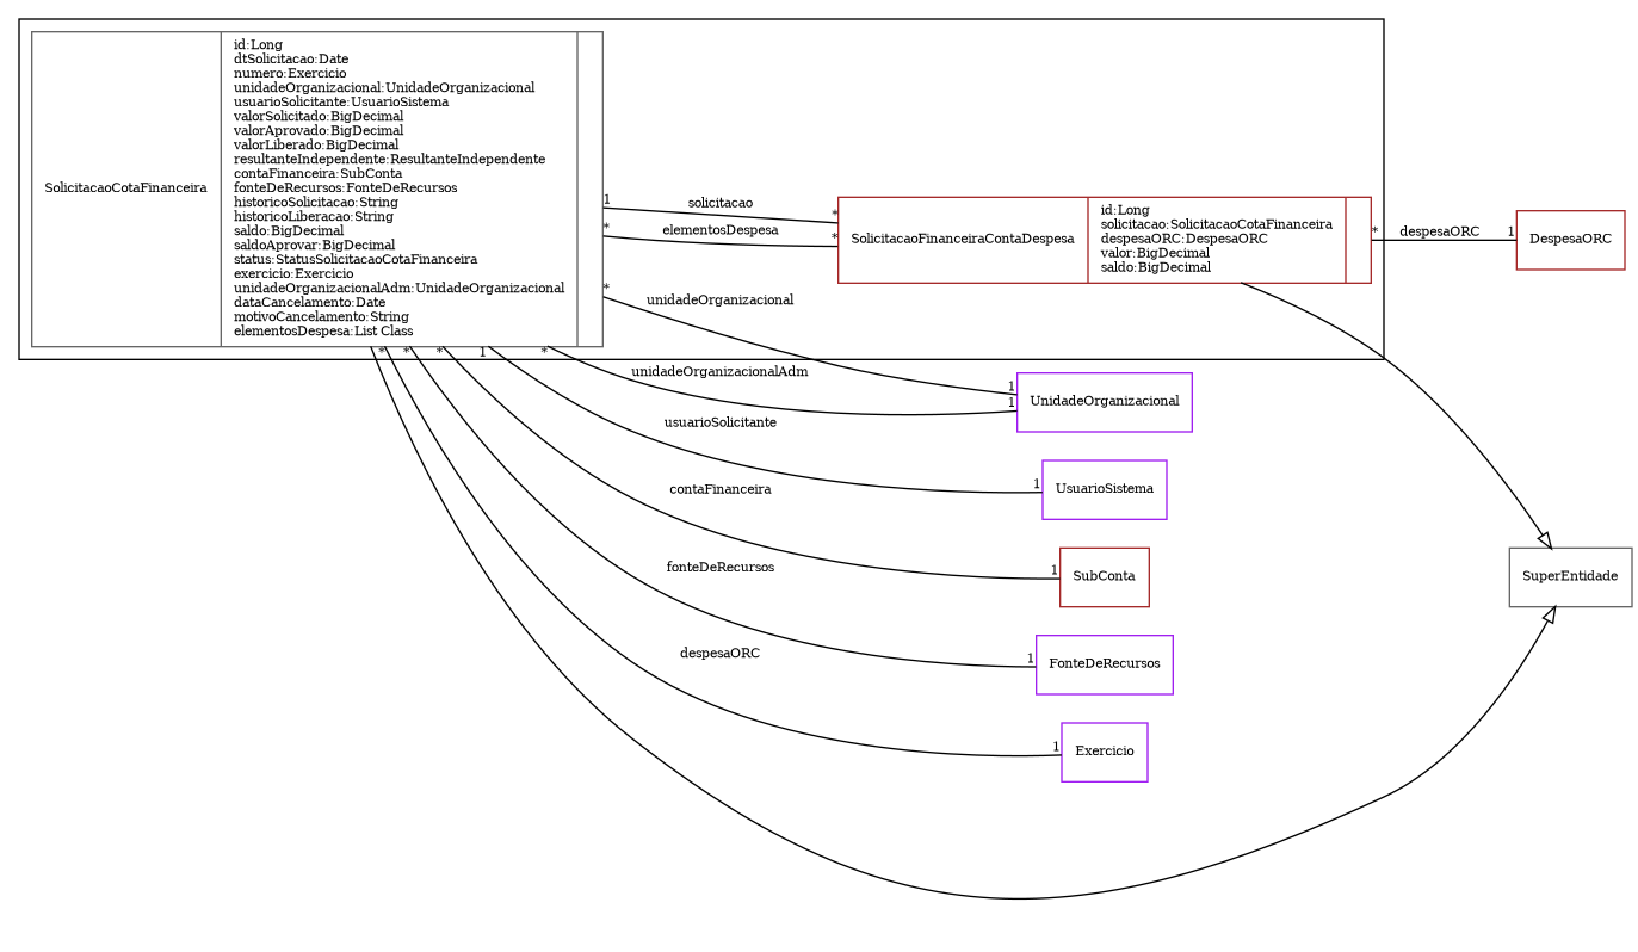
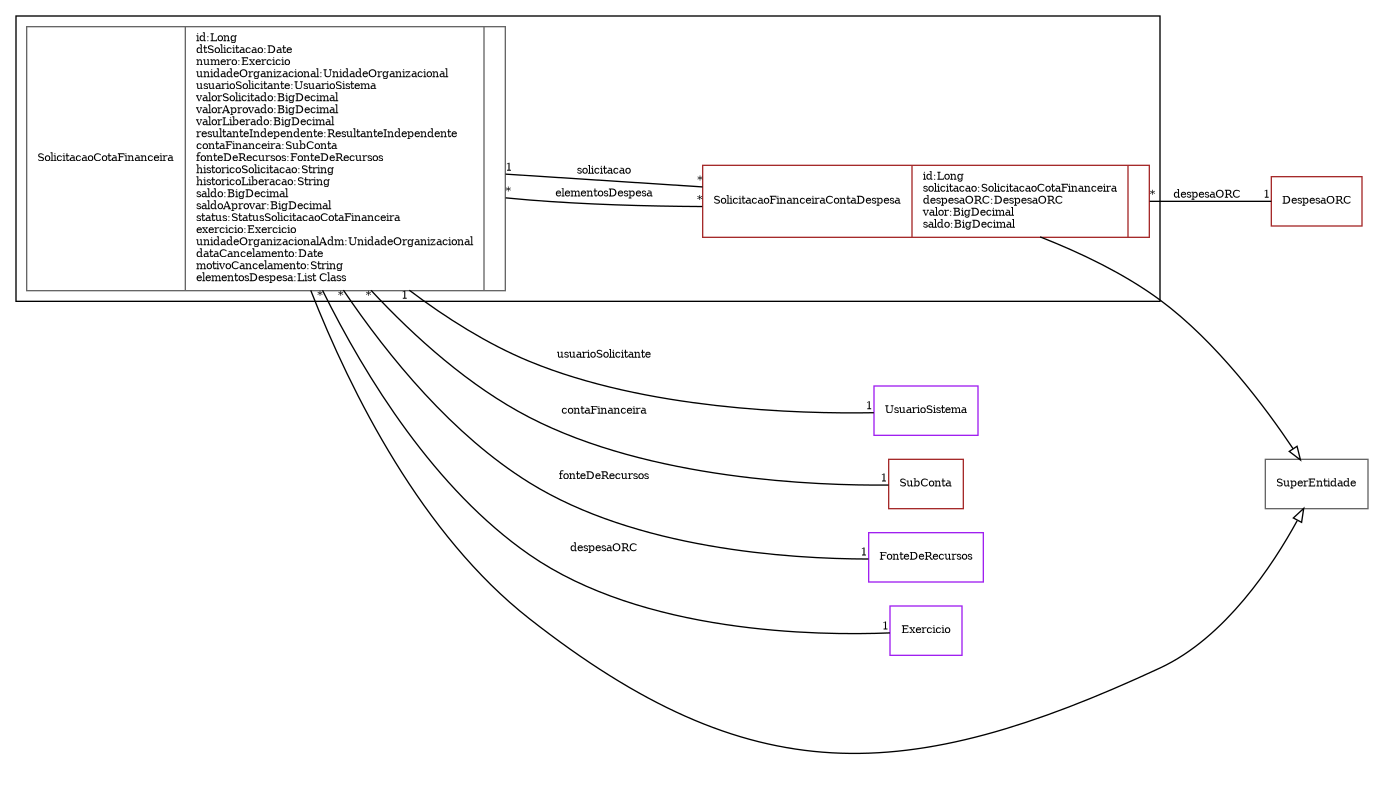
  digraph {
    fontname="Times-Roman"
    fontsize=8
    rankdir=LR
    node [color=purple fontname="Times-Roman" fontsize=8 shape=record]
    edge [arrowhead=none fontname="Times-Roman" fontsize=8 headlabel=1 taillabel="*"]
    n1 [color=gray40 label="{SolicitacaoCotaFinanceira|id:Long\ldtSolicitacao:Date\lnumero:Exercicio\lunidadeOrganizacional:UnidadeOrganizacional\lusuarioSolicitante:UsuarioSistema\lvalorSolicitado:BigDecimal\lvalorAprovado:BigDecimal\lvalorLiberado:BigDecimal\lresultanteIndependente:ResultanteIndependente\lcontaFinanceira:SubConta\lfonteDeRecursos:FonteDeRecursos\lhistoricoSolicitacao:String\lhistoricoLiberacao:String\lsaldo:BigDecimal\lsaldoAprovar:BigDecimal\lstatus:StatusSolicitacaoCotaFinanceira\lexercicio:Exercicio\lunidadeOrganizacionalAdm:UnidadeOrganizacional\ldataCancelamento:Date\lmotivoCancelamento:String\lelementosDespesa:List Class\l|\l}"]
    n2 [color=brown label="{SolicitacaoFinanceiraContaDespesa|id:Long\lsolicitacao:SolicitacaoCotaFinanceira\ldespesaORC:DespesaORC\lvalor:BigDecimal\lsaldo:BigDecimal\l|\l}"]
-   UnidadeOrganizacional
    UsuarioSistema
    SubConta [color=brown]
    FonteDeRecursos
    Exercicio
    SuperEntidade [color=gray40]
    DespesaORC [color=brown]
    subgraph cluster_1 {
      n1
      n2
    }
    n1 -> n2 [headlabel="*" label=elementosDespesa]
-   n1 -> UnidadeOrganizacional [label=unidadeOrganizacional]
-   n1 -> UnidadeOrganizacional [label=unidadeOrganizacionalAdm]
    n1 -> UsuarioSistema [label=usuarioSolicitante taillabel=1]
    n1 -> SubConta [label=contaFinanceira]
    n1 -> FonteDeRecursos [label=fonteDeRecursos]
    n1 -> Exercicio [label=despesaORC]
    n1 -> SuperEntidade [arrowhead=empty headlabel="" taillabel=""]
    n2 -> n1 [label=solicitacao]
    n2 -> SuperEntidade [arrowhead=empty headlabel="" taillabel=""]
    n2 -> DespesaORC [label=despesaORC]
  }
